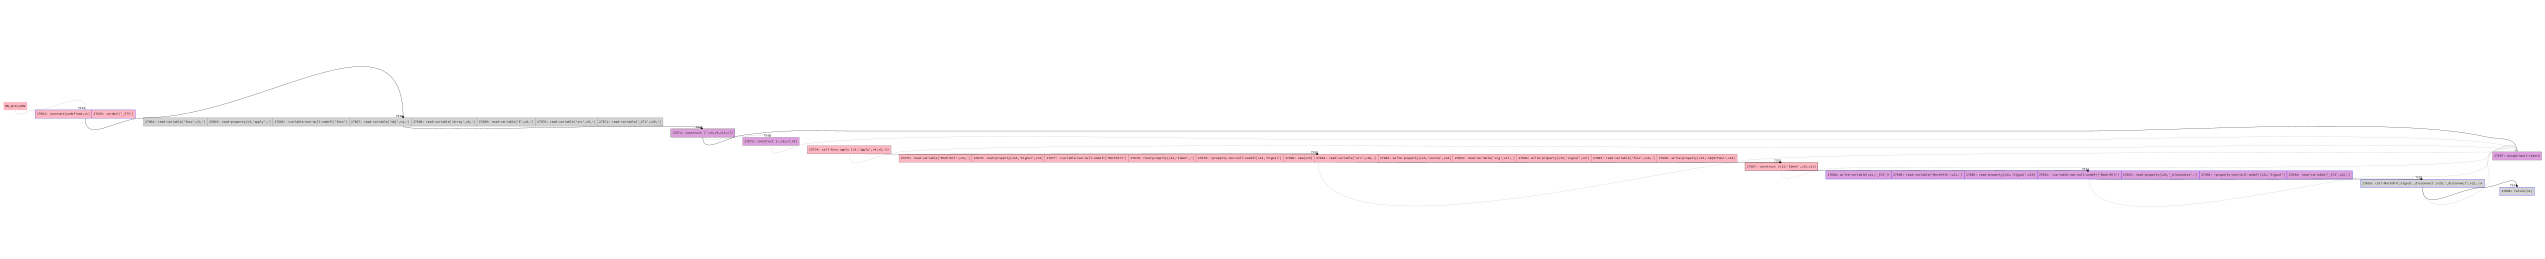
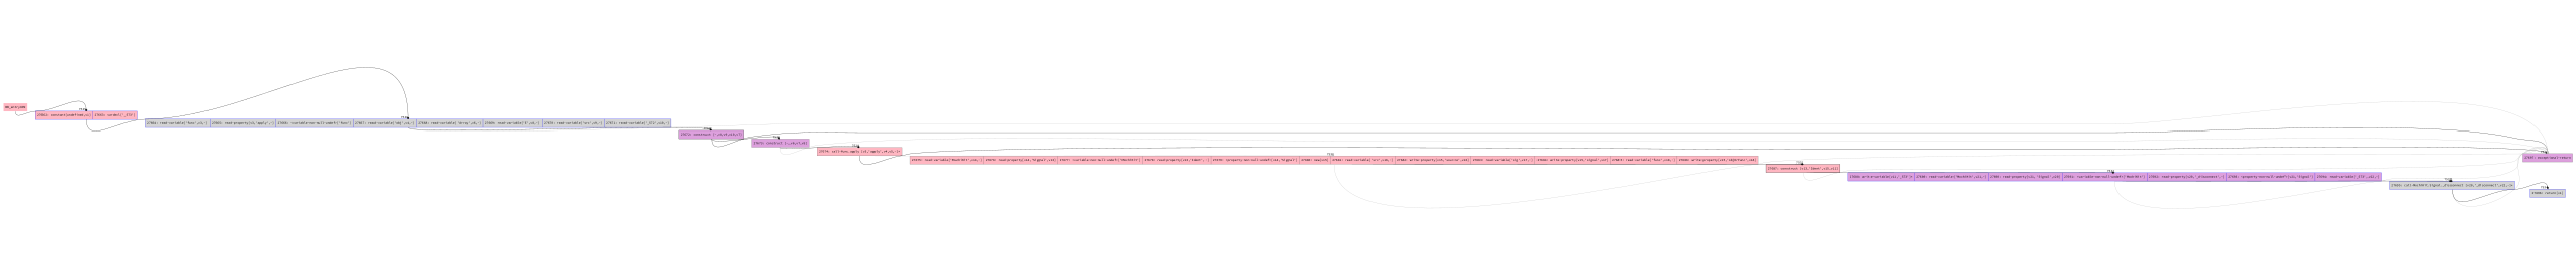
  digraph {
    fontname="Source Code Pro"
    rankdir=LR
    node [color=blue fillcolor=lightpink fontname="Source Code Pro" shape=record style=filled]
    edge [arrowhead=diamond fontname="Source Code Pro" headport=n tailport=s]
    n1 [label=BB_entry899 shape=none]
    n2 [label="{27662: constant[undefined,v1]|27663: vardecl['_573']}"]
-   n3 [color=gray40 fillcolor=lightgrey label="{27664: read-variable['func',v3,-]|27665: read-property[v3,'apply',-]|27666: \<variable-non-null-undef\>['func']|27667: read-variable['obj',v4,-]|27668: read-variable['Array',v6,-]|27669: read-variable['E',v8,-]|27670: read-variable['src',v9,-]|27671: read-variable['_572',v10,-]}"]
+   n3 [fillcolor=lightgrey label="{27664: read-variable['func',v3,-]|27665: read-property[v3,'apply',-]|27666: \<variable-non-null-undef\>['func']|27667: read-variable['obj',v4,-]|27668: read-variable['Array',v6,-]|27669: read-variable['E',v8,-]|27670: read-variable['src',v9,-]|27671: read-variable['_572',v10,-]}"]
    n4 [color=black fillcolor=plum label="{27672: construct [-,v8,v9,v10,v7]}"]
    n5 [color=gray40 fillcolor=plum label="{27697: exceptional-return}"]
    n6 [color=gray40 fillcolor=plum label="{27673: construct [-,v6,v7,v5]}"]
    n7 [color=gray40 label="{27674: call-func.apply [v3,'apply',v4,v5,-]*}"]
    n8 [color=gray40 label="{27675: read-variable['MochiKit',v14,-]|27676: read-property[v14,'Signal',v13]|27677: \<variable-non-null-undef\>['MochiKit']|27678: read-property[v13,'Ident',-]|27679: \<property-non-null-undef\>[v14,'Signal']|27680: new[v15]|27681: read-variable['src',v16,-]|27682: write-property[v15,'source',v16]|27683: read-variable['sig',v17,-]|27684: write-property[v15,'signal',v17]|27685: read-variable['func',v18,-]|27686: write-property[v15,'objOrFunc',v18]}"]
    n9 [color=black label="{27687: construct [v13,'Ident',v15,v11]}"]
    n10 [fillcolor=plum label="{27688: write-variable[v11,'_573']*|27689: read-variable['MochiKit',v21,-]|27690: read-property[v21,'Signal',v20]|27691: \<variable-non-null-undef\>['MochiKit']|27692: read-property[v20,'_disconnect',-]|27693: \<property-non-null-undef\>[v21,'Signal']|27694: read-variable['_573',v22,-]}"]
    n11 [fillcolor=lightgrey label="{27695: call-MochiKit.Signal._disconnect [v20,'_disconnect',v22,-]*}"]
    n12 [fillcolor=lightgrey label="{27696: return[v1]}"]
-   n1 -> n2 [arrowhead=dot headlabel="    7525" color=gray]
+   n1 -> n2 [arrowhead=dot headlabel="    7525"]
    n2 -> n3 [arrowhead=dot headlabel="      7526"]
    n3 -> n4 [headlabel="      7527"]
+   n3 -> n5 [arrowhead=dot color=gray headlabel="      7535"]
    n4 -> n5 [arrowhead=dot color=black]
-   n4 -> n6 [headlabel="      7528" color=gray]
+   n4 -> n6 [headlabel="      7528"]
    n6 -> n5 [color=gray]
-   n7 -> n5 [arrowhead=normal color=gray]
-   n7 -> n8 [arrowhead=dot headlabel="      7530"]
+   n6 -> n7 [arrowhead=dot headlabel="      7529"]
+   n7 -> n5 [arrowhead=normal color=black]
+   n7 -> n8 [arrowhead=dot headlabel="      7530" color=gray]
    n8 -> n5 [color=gray]
    n8 -> n9 [headlabel="      7531"]
    n9 -> n5 [arrowhead=dot color=gray]
    n9 -> n10 [headlabel="      7532"]
    n10 -> n5 [arrowhead=normal color=gray]
    n10 -> n11 [headlabel="      7533"]
    n11 -> n5 [arrowhead=normal color=gray]
    n11 -> n12 [headlabel="      7534"]
  }
